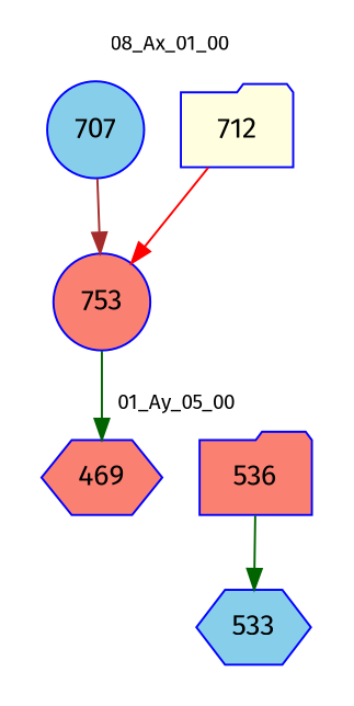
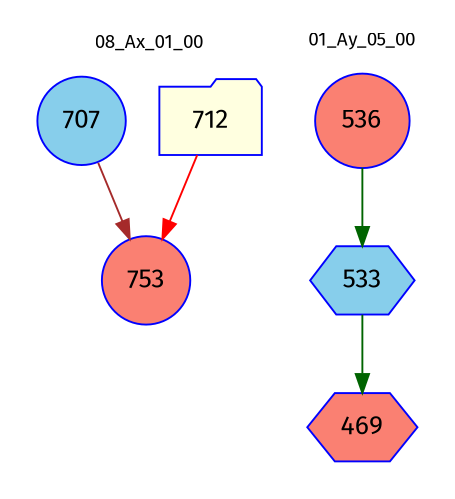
  digraph {
    fontname="Fira Sans"
    node [color=blue fillcolor=salmon fontname="Fira Sans" shape=folder style=filled]
    edge [color=darkgreen fontname="Fira Sans"]
    n1 [fillcolor=lightyellow label=712]
    n2 [fillcolor=skyblue label=707 shape=circle]
    n3 [label=753 shape=circle]
-   n4 [label=536]
+   n4 [label=536 shape=circle]
    n5 [fillcolor=skyblue label=533 shape=hexagon]
    n6 [label=469 shape=hexagon]
    subgraph cluster_1 {
      color=white
      fontsize=10
      label="08_Ax_01_00"
      n1
      n2
      n3
    }
    subgraph cluster_2 {
      color=white
      fontsize=10
      label="01_Ay_05_00"
      n4
      n5
      n6
    }
    n1 -> n3 [color=red]
    n2 -> n3 [color=brown]
    n4 -> n5
-   n3 -> n6
+   n5 -> n6
  }
